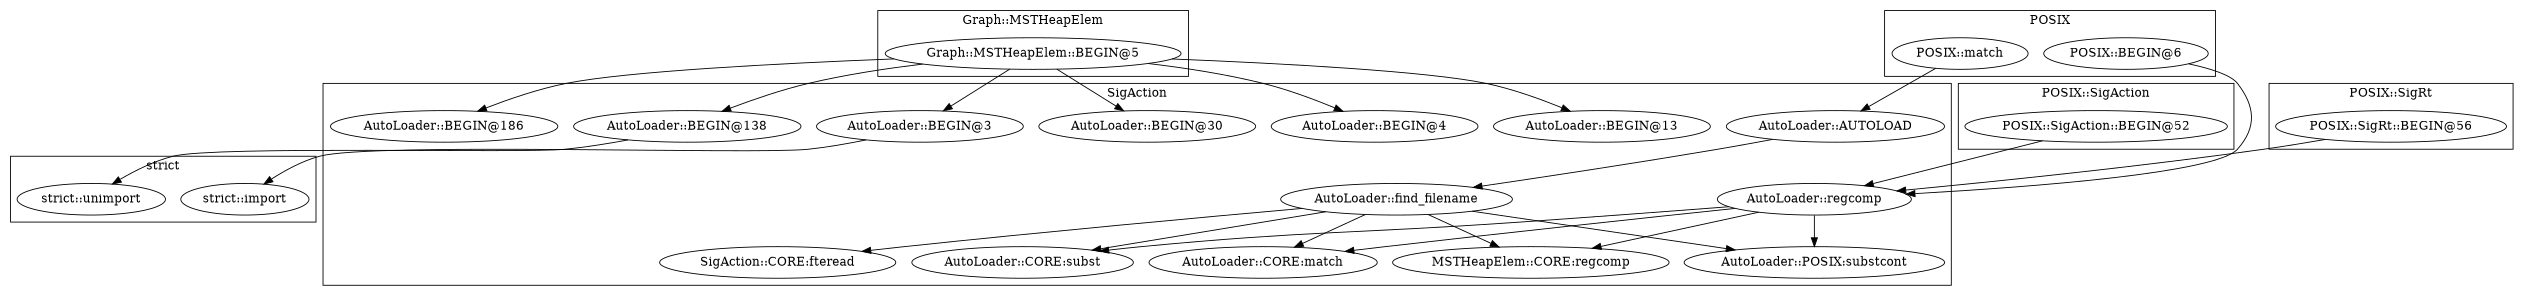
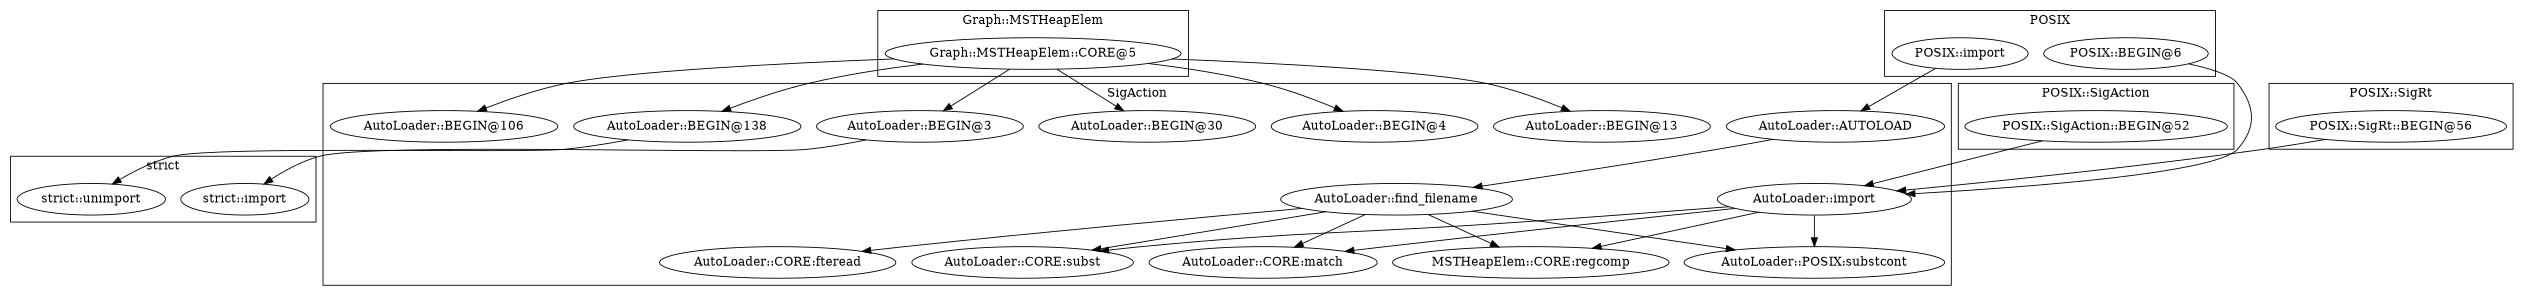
  digraph {
    "POSIX::SigAction::BEGIN@52"
    "POSIX::SigRt::BEGIN@56"
-   "POSIX::import" [label="POSIX::match"]
+   "POSIX::import"
    n4 [label="POSIX::BEGIN@6"]
    "AutoLoader::BEGIN@138"
    "AutoLoader::find_filename"
    n7 [label="AutoLoader::POSIX:substcont"]
    "AutoLoader::CORE:subst"
-   "AutoLoader::BEGIN@186"
+   "AutoLoader::BEGIN@186" [label="AutoLoader::BEGIN@106"]
    "AutoLoader::AUTOLOAD"
    "AutoLoader::CORE:match"
-   "AutoLoader::CORE:fteread" [label="SigAction::CORE:fteread"]
+   "AutoLoader::CORE:fteread"
    "AutoLoader::BEGIN@4"
    "AutoLoader::BEGIN@30"
-   "AutoLoader::import" [label="AutoLoader::regcomp"]
+   "AutoLoader::import"
    n16 [label="MSTHeapElem::CORE:regcomp"]
    "AutoLoader::BEGIN@3"
    "AutoLoader::BEGIN@13"
-   "Graph::MSTHeapElem::BEGIN@5"
+   "Graph::MSTHeapElem::BEGIN@5" [label="Graph::MSTHeapElem::CORE@5"]
    "strict::unimport"
    "strict::import"
    subgraph cluster_1 {
      label="POSIX::SigAction"
      "POSIX::SigAction::BEGIN@52"
    }
    subgraph cluster_2 {
      label="POSIX::SigRt"
      "POSIX::SigRt::BEGIN@56"
    }
    subgraph cluster_3 {
      label=POSIX
      "POSIX::import"
      n4
    }
    subgraph cluster_4 {
      label=SigAction
      "AutoLoader::BEGIN@138"
      "AutoLoader::find_filename"
      n7
      "AutoLoader::CORE:subst"
      "AutoLoader::BEGIN@186"
      "AutoLoader::AUTOLOAD"
      "AutoLoader::CORE:match"
      "AutoLoader::CORE:fteread"
      "AutoLoader::BEGIN@4"
      "AutoLoader::BEGIN@30"
      "AutoLoader::import"
      n16
      "AutoLoader::BEGIN@3"
      "AutoLoader::BEGIN@13"
    }
    subgraph cluster_5 {
      label="Graph::MSTHeapElem"
      "Graph::MSTHeapElem::BEGIN@5"
    }
    subgraph cluster_6 {
      label="strict"
      "strict::unimport"
      "strict::import"
    }
    "POSIX::SigAction::BEGIN@52" -> "AutoLoader::import"
    "POSIX::SigRt::BEGIN@56" -> "AutoLoader::import"
    "POSIX::import" -> "AutoLoader::AUTOLOAD"
    n4 -> "AutoLoader::import"
    "AutoLoader::BEGIN@138" -> "strict::unimport"
    "AutoLoader::find_filename" -> n7
    "AutoLoader::find_filename" -> "AutoLoader::CORE:subst"
    "AutoLoader::find_filename" -> "AutoLoader::CORE:match"
    "AutoLoader::find_filename" -> "AutoLoader::CORE:fteread"
    "AutoLoader::find_filename" -> n16
    "AutoLoader::AUTOLOAD" -> "AutoLoader::find_filename"
    "AutoLoader::import" -> n7
    "AutoLoader::import" -> "AutoLoader::CORE:subst"
    "AutoLoader::import" -> "AutoLoader::CORE:match"
    "AutoLoader::import" -> n16
    "AutoLoader::BEGIN@3" -> "strict::import"
    "Graph::MSTHeapElem::BEGIN@5" -> "AutoLoader::BEGIN@138"
    "Graph::MSTHeapElem::BEGIN@5" -> "AutoLoader::BEGIN@186"
    "Graph::MSTHeapElem::BEGIN@5" -> "AutoLoader::BEGIN@4"
    "Graph::MSTHeapElem::BEGIN@5" -> "AutoLoader::BEGIN@30"
    "Graph::MSTHeapElem::BEGIN@5" -> "AutoLoader::BEGIN@3"
    "Graph::MSTHeapElem::BEGIN@5" -> "AutoLoader::BEGIN@13"
  }
